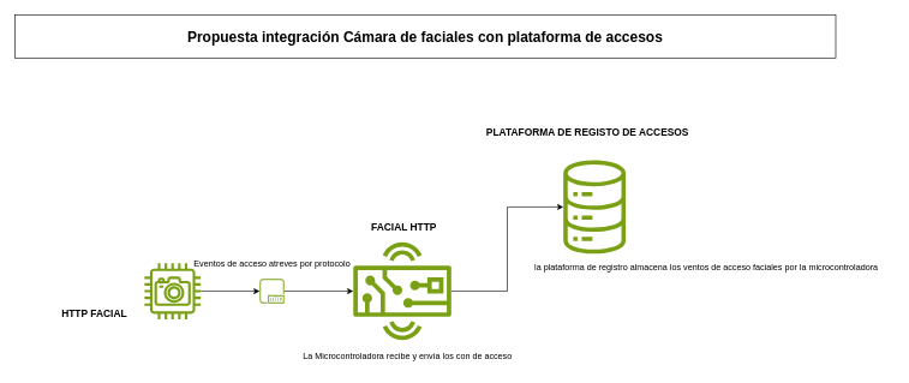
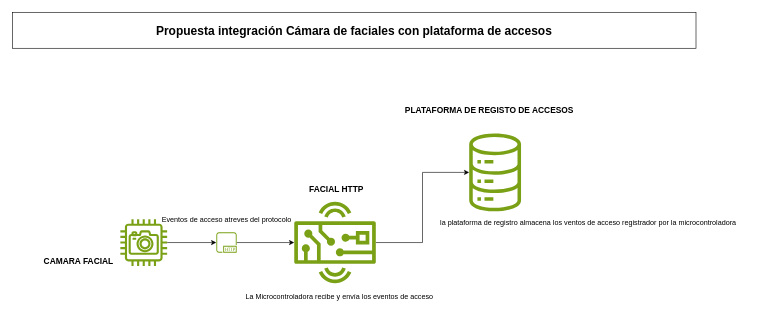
  <mxCell id="0" />
  <mxCell id="1" parent="0" />
  <mxCell id="2" value="&lt;font style=&quot;font-size: 20px;&quot;&gt;&lt;b&gt;Propuesta integración Cámara de faciales con plataforma de accesos&lt;/b&gt;&lt;/font&gt;" style="rounded=0;whiteSpace=wrap;html=1;" vertex="1" parent="1"><mxGeometry x="20" y="20" width="1140" height="60" as="geometry" /></mxCell>
  <mxCell id="3" value="" style="edgeStyle=orthogonalEdgeStyle;rounded=0;orthogonalLoop=1;jettySize=auto;html=1;" edge="1" parent="1" source="4" target="6"><mxGeometry relative="1" as="geometry" /></mxCell>
  <mxCell id="4" value="" style="sketch=0;outlineConnect=0;fontColor=#232F3E;gradientColor=none;fillColor=#7AA116;strokeColor=none;dashed=0;verticalLabelPosition=bottom;verticalAlign=top;align=center;html=1;fontSize=12;fontStyle=0;aspect=fixed;pointerEvents=1;shape=mxgraph.aws4.camera;" vertex="1" parent="1"><mxGeometry x="200" y="365" width="78" height="78" as="geometry" /></mxCell>
  <mxCell id="5" value="" style="edgeStyle=orthogonalEdgeStyle;rounded=0;orthogonalLoop=1;jettySize=auto;html=1;" edge="1" parent="1" source="6" target="8"><mxGeometry relative="1" as="geometry" /></mxCell>
  <mxCell id="6" value="" style="sketch=0;outlineConnect=0;fontColor=#232F3E;gradientColor=none;fillColor=#7AA116;strokeColor=none;dashed=0;verticalLabelPosition=bottom;verticalAlign=top;align=center;html=1;fontSize=12;fontStyle=0;aspect=fixed;pointerEvents=1;shape=mxgraph.aws4.http_protocol;" vertex="1" parent="1"><mxGeometry x="360" y="387" width="34" height="34" as="geometry" /></mxCell>
  <mxCell id="7" style="edgeStyle=orthogonalEdgeStyle;rounded=0;orthogonalLoop=1;jettySize=auto;html=1;" edge="1" parent="1" source="8" target="11"><mxGeometry relative="1" as="geometry" /></mxCell>
  <mxCell id="8" value="" style="sketch=0;outlineConnect=0;fontColor=#232F3E;gradientColor=none;fillColor=#7AA116;strokeColor=none;dashed=0;verticalLabelPosition=bottom;verticalAlign=top;align=center;html=1;fontSize=12;fontStyle=0;aspect=fixed;pointerEvents=1;shape=mxgraph.aws4.hardware_board;" vertex="1" parent="1"><mxGeometry x="490" y="336" width="136" height="136" as="geometry" /></mxCell>
- <mxCell id="9" value="La Microcontroladora recibe y envía los con de acceso" style="text;html=1;align=center;verticalAlign=middle;resizable=0;points=[];autosize=1;strokeColor=none;fillColor=none;" vertex="1" parent="1"><mxGeometry x="395" y="480" width="340" height="30" as="geometry" /></mxCell>
- <mxCell id="10" value="Eventos de acceso atreves por protocolo" style="text;html=1;align=center;verticalAlign=middle;resizable=0;points=[];autosize=1;strokeColor=none;fillColor=none;" vertex="1" parent="1"><mxGeometry x="257" y="352" width="240" height="30" as="geometry" /></mxCell>
+ <mxCell id="9" value="La Microcontroladora recibe y envía los eventos de acceso" style="text;html=1;align=center;verticalAlign=middle;resizable=0;points=[];autosize=1;strokeColor=none;fillColor=none;" vertex="1" parent="1"><mxGeometry x="395" y="480" width="340" height="30" as="geometry" /></mxCell>
+ <mxCell id="10" value="Eventos de acceso atreves del protocolo" style="text;html=1;align=center;verticalAlign=middle;resizable=0;points=[];autosize=1;strokeColor=none;fillColor=none;" vertex="1" parent="1"><mxGeometry x="257" y="352" width="240" height="30" as="geometry" /></mxCell>
  <mxCell id="11" value="" style="sketch=0;outlineConnect=0;fontColor=#232F3E;gradientColor=none;fillColor=#7AA116;strokeColor=none;dashed=0;verticalLabelPosition=bottom;verticalAlign=top;align=center;html=1;fontSize=12;fontStyle=0;aspect=fixed;pointerEvents=1;shape=mxgraph.aws4.iot_analytics_data_store;" vertex="1" parent="1"><mxGeometry x="780" y="222" width="90" height="130" as="geometry" /></mxCell>
- <mxCell id="12" value="la plataforma de registro almacena los ventos de acceso faciales por la microcontroladora" style="text;html=1;align=center;verticalAlign=middle;resizable=0;points=[];autosize=1;strokeColor=none;fillColor=none;" vertex="1" parent="1"><mxGeometry x="720" y="357" width="520" height="30" as="geometry" /></mxCell>
- <mxCell id="13" value="&lt;b&gt;&lt;font style=&quot;font-size: 14px;&quot;&gt;HTTP FACIAL&lt;/font&gt;&lt;/b&gt;" style="text;html=1;align=center;verticalAlign=middle;resizable=0;points=[];autosize=1;strokeColor=none;fillColor=none;" vertex="1" parent="1"><mxGeometry x="60" y="421" width="140" height="30" as="geometry" /></mxCell>
+ <mxCell id="12" value="la plataforma de registro almacena los ventos de acceso registrador por la microcontroladora" style="text;html=1;align=center;verticalAlign=middle;resizable=0;points=[];autosize=1;strokeColor=none;fillColor=none;" vertex="1" parent="1"><mxGeometry x="720" y="357" width="520" height="30" as="geometry" /></mxCell>
+ <mxCell id="13" value="&lt;b&gt;&lt;font style=&quot;font-size: 14px;&quot;&gt;CAMARA FACIAL&lt;/font&gt;&lt;/b&gt;" style="text;html=1;align=center;verticalAlign=middle;resizable=0;points=[];autosize=1;strokeColor=none;fillColor=none;" vertex="1" parent="1"><mxGeometry x="60" y="421" width="140" height="30" as="geometry" /></mxCell>
  <mxCell id="14" value="&lt;b&gt;&lt;font style=&quot;font-size: 14px;&quot;&gt;FACIAL HTTP&lt;/font&gt;&lt;/b&gt;" style="text;html=1;align=center;verticalAlign=middle;resizable=0;points=[];autosize=1;strokeColor=none;fillColor=none;" vertex="1" parent="1"><mxGeometry x="490" y="300" width="140" height="30" as="geometry" /></mxCell>
  <mxCell id="15" value="&lt;b&gt;&lt;font style=&quot;font-size: 14px;&quot;&gt;PLATAFORMA DE REGISTO DE ACCESOS&lt;/font&gt;&lt;/b&gt;" style="text;html=1;align=center;verticalAlign=middle;resizable=0;points=[];autosize=1;strokeColor=none;fillColor=none;" vertex="1" parent="1"><mxGeometry x="665" y="168" width="300" height="30" as="geometry" /></mxCell>
